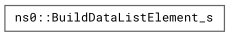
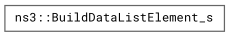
  digraph {
    rankdir=TB
    fontname="Roboto Mono"
-   n1 [color=gray40 fillcolor=white fontname="Roboto Mono" fontsize=10 height=0.2 label="ns0::BuildDataListElement_s" shape=record style=filled width=0.4]
+   n1 [color=gray40 fillcolor=white fontname="Roboto Mono" fontsize=10 height=0.2 label="ns3::BuildDataListElement_s" shape=record style=filled width=0.4]
  }
